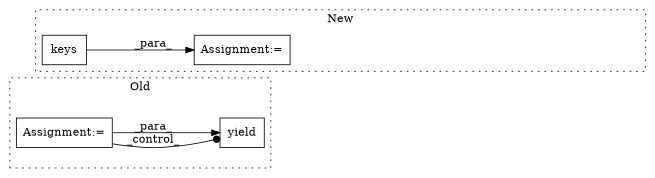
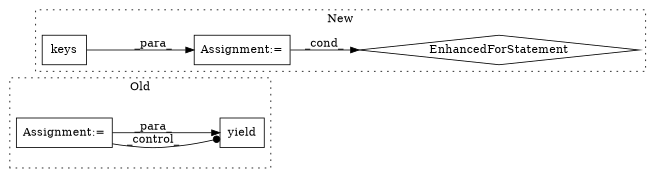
  digraph {
    rankdir=LR
    node [a=7 l=1 shape=box]
    edge [arrowhead=normal]
    n1 [a=112 l=7 label=yield s=2451]
    n2 [label="Assignment:=" s=2085]
    n3 [a=32 l=6 label=keys s=1920]
+   n4 [a=70 l="53,2" label=EnhancedForStatement s="1933,2030" shape=diamond]
    n5 [label="Assignment:=" s=1853]
    subgraph cluster_1 {
      label=Old
      style=dotted
      n1
      n2
    }
    subgraph cluster_2 {
      label=New
      style=dotted
      n3
+     n4
      n5
    }
    n2 -> n1 [label=_control_ arrowhead=dot]
    n2 -> n1 [label=_para_]
    n3 -> n5 [label=_para_]
+   n5 -> n4 [label=_cond_]
  }
